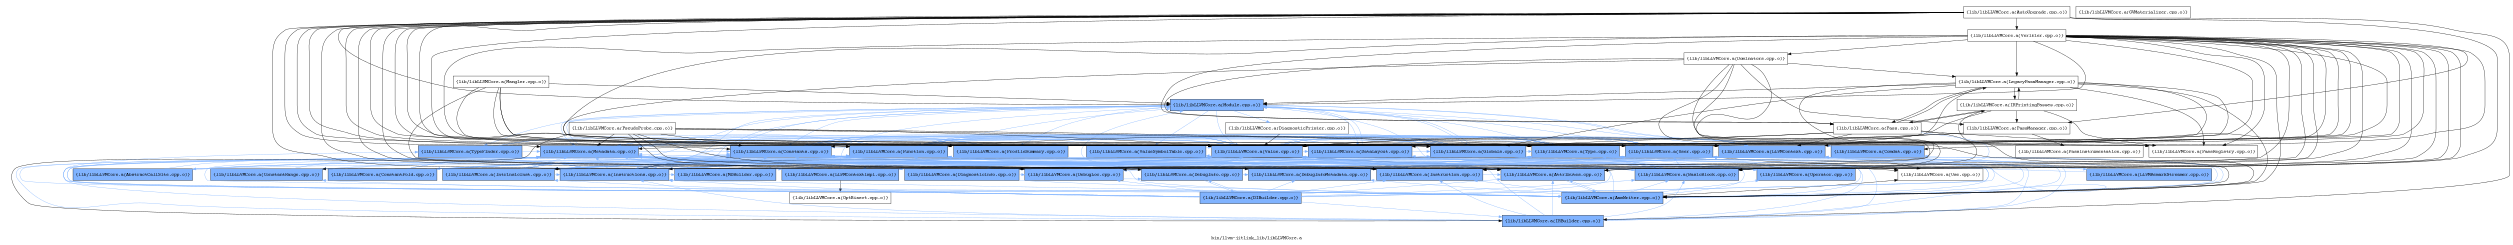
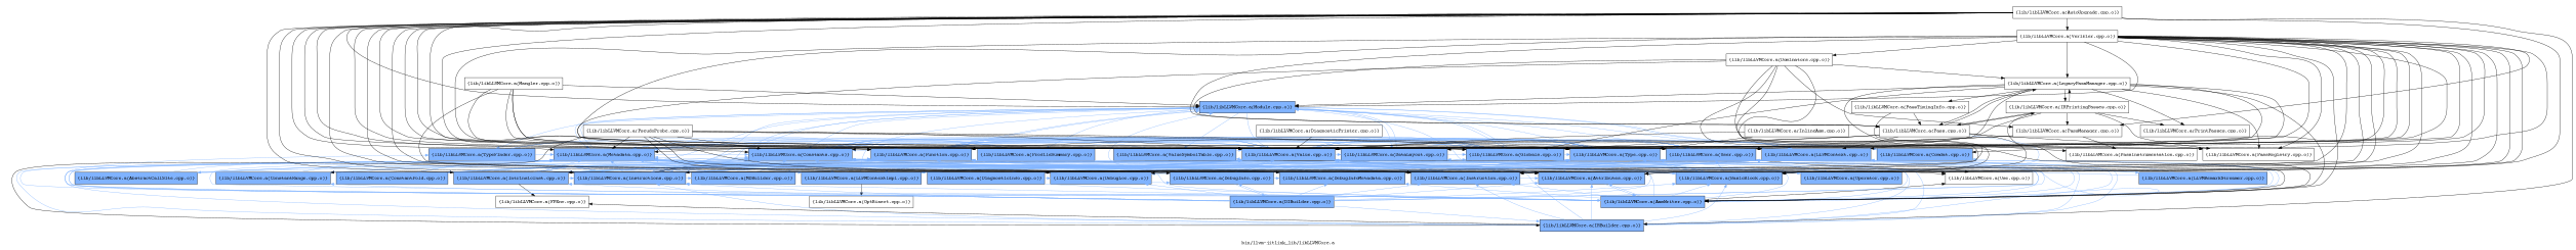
  digraph {
    fontname="Courier Prime"
    label="bin/llvm-jitlink_lib/libLLVMCore.a"
    rankdir=TB
    node [fillcolor="0.600000 0.5 1" fontname="Courier Prime" group=1 shape=box style=filled]
    edge [color="0.600000 0.5 1" fontname="Courier Prime"]
    n1 [label="{lib/libLLVMCore.a(Module.cpp.o)}"]
    n2 [label="{lib/libLLVMCore.a(Metadata.cpp.o)}"]
    n3 [label="{lib/libLLVMCore.a(Comdat.cpp.o)}"]
    n4 [label="{lib/libLLVMCore.a(Constants.cpp.o)}"]
    n5 [label="{lib/libLLVMCore.a(DataLayout.cpp.o)}"]
    n6 [label="{lib/libLLVMCore.a(Function.cpp.o)}"]
    n7 [label="{lib/libLLVMCore.a(Globals.cpp.o)}"]
    n8 [label="{lib/libLLVMCore.a(LLVMContext.cpp.o)}"]
    n9 [label="{lib/libLLVMCore.a(ProfileSummary.cpp.o)}"]
    n10 [label="{lib/libLLVMCore.a(Type.cpp.o)}"]
    n11 [label="{lib/libLLVMCore.a(TypeFinder.cpp.o)}"]
    n12 [label="{lib/libLLVMCore.a(User.cpp.o)}"]
    n13 [label="{lib/libLLVMCore.a(Value.cpp.o)}"]
    n14 [label="{lib/libLLVMCore.a(ValueSymbolTable.cpp.o)}"]
    n15 [label="{lib/libLLVMCore.a(LLVMContextImpl.cpp.o)}"]
    n16 [label="{lib/libLLVMCore.a(MDBuilder.cpp.o)}"]
    n17 [label="{lib/libLLVMCore.a(ConstantRange.cpp.o)}"]
    n18 [label="{lib/libLLVMCore.a(DebugInfoMetadata.cpp.o)}"]
    n19 [label="{lib/libLLVMCore.a(DebugLoc.cpp.o)}"]
    n20 [label="{lib/libLLVMCore.a(Operator.cpp.o)}"]
    n21 [label="{lib/libLLVMCore.a(ConstantFold.cpp.o)}"]
    n22 [label="{lib/libLLVMCore.a(Instruction.cpp.o)}"]
    n23 [label="{lib/libLLVMCore.a(Instructions.cpp.o)}"]
    n24 [label="{lib/libLLVMCore.a(AbstractCallSite.cpp.o)}"]
    n25 [label="{lib/libLLVMCore.a(Attributes.cpp.o)}"]
    n26 [label="{lib/libLLVMCore.a(BasicBlock.cpp.o)}"]
    n27 [label="{lib/libLLVMCore.a(IntrinsicInst.cpp.o)}"]
    n28 [label="{lib/libLLVMCore.a(LLVMRemarkStreamer.cpp.o)}"]
    n29 [label="{lib/libLLVMCore.a(DiagnosticInfo.cpp.o)}"]
    n30 [group=0 label="{lib/libLLVMCore.a(Use.cpp.o)}" fillcolor="" style=""]
    n31 [label="{lib/libLLVMCore.a(DebugInfo.cpp.o)}"]
    n32 [group=0 label="{lib/libLLVMCore.a(OptBisect.cpp.o)}" fillcolor="" style=""]
    n33 [label="{lib/libLLVMCore.a(AsmWriter.cpp.o)}"]
+   n34 [group=0 label="{lib/libLLVMCore.a(FPEnv.cpp.o)}" fillcolor="" style=""]
    n35 [label="{lib/libLLVMCore.a(DIBuilder.cpp.o)}"]
    n36 [label="{lib/libLLVMCore.a(IRBuilder.cpp.o)}"]
    n37 [group=0 label="{lib/libLLVMCore.a(Mangler.cpp.o)}" fillcolor="" style=""]
    n38 [group=0 label="{lib/libLLVMCore.a(PseudoProbe.cpp.o)}" fillcolor="" style=""]
    n39 [group=0 label="{lib/libLLVMCore.a(LegacyPassManager.cpp.o)}" fillcolor="" style=""]
    n40 [group=0 label="{lib/libLLVMCore.a(IRPrintingPasses.cpp.o)}" fillcolor="" style=""]
    n41 [group=0 label="{lib/libLLVMCore.a(Pass.cpp.o)}" fillcolor="" style=""]
    n42 [group=0 label="{lib/libLLVMCore.a(PassRegistry.cpp.o)}" fillcolor="" style=""]
+   n43 [group=0 label="{lib/libLLVMCore.a(PassTimingInfo.cpp.o)}" fillcolor="" style=""]
+   n44 [group=0 label="{lib/libLLVMCore.a(PrintPasses.cpp.o)}" fillcolor="" style=""]
    n45 [group=0 label="{lib/libLLVMCore.a(PassManager.cpp.o)}" fillcolor="" style=""]
    n46 [group=0 label="{lib/libLLVMCore.a(PassInstrumentation.cpp.o)}" fillcolor="" style=""]
    n47 [group=0 label="{lib/libLLVMCore.a(Dominators.cpp.o)}" fillcolor="" style=""]
+   n48 [group=0 label="{lib/libLLVMCore.a(InlineAsm.cpp.o)}" fillcolor="" style=""]
    n49 [group=0 label="{lib/libLLVMCore.a(AutoUpgrade.cpp.o)}" fillcolor="" style=""]
    n50 [group=0 label="{lib/libLLVMCore.a(Verifier.cpp.o)}" fillcolor="" style=""]
-   n51 [group=0 label="{lib/libLLVMCore.a(GVMaterializer.cpp.o)}" fillcolor="" style=""]
    n52 [group=0 label="{lib/libLLVMCore.a(DiagnosticPrinter.cpp.o)}" fillcolor="" style=""]
    subgraph sub_1 {
      rank=same
      n1
    }
    subgraph sub_2 {
      rank=same
      n2
      n3
      n4
      n5
      n6
      n7
      n8
      n9
      n10
      n11
      n12
      n13
      n14
    }
    subgraph sub_3 {
      rank=same
      n15
      n16
      n17
      n18
      n19
      n20
      n21
      n22
      n23
      n24
      n25
      n26
      n27
      n28
      n29
      n30
      n31
    }
    subgraph sub_4 {
      rank=same
      n32
      n33
+     n34
      n35
    }
    n1 -> n2
    n1 -> n3
    n1 -> n4
    n1 -> n5
-   n1 -> n52
+   n1 -> n6
    n1 -> n7
    n1 -> n8
    n1 -> n9
    n1 -> n10
    n1 -> n11
    n1 -> n12
    n1 -> n13
    n1 -> n14
    n2 -> n1
    n2 -> n4
    n2 -> n8
    n2 -> n10
    n2 -> n13
    n2 -> n15
    n2 -> n16
    n2 -> n17
    n2 -> n18
    n2 -> n19
    n3 -> n1
    n4 -> n6
    n4 -> n7
    n4 -> n10
    n4 -> n12
    n4 -> n13
    n4 -> n20
    n4 -> n21
    n4 -> n22
    n4 -> n23
    n5 -> n1
    n5 -> n7
    n5 -> n10
    n6 -> n1
    n6 -> n2
    n6 -> n4
    n6 -> n5
    n6 -> n7
    n6 -> n8
    n6 -> n10
    n6 -> n12
    n6 -> n13
    n6 -> n14
    n6 -> n16
    n6 -> n23
    n6 -> n24
    n6 -> n25
    n6 -> n26
    n6 -> n27
    n7 -> n1
    n7 -> n2
    n7 -> n4
    n7 -> n6
    n7 -> n10
    n7 -> n12
    n7 -> n13
    n7 -> n17
    n8 -> n15
    n8 -> n28
    n8 -> n29
    n9 -> n2
    n9 -> n4
    n9 -> n10
    n10 -> n4
    n11 -> n2
    n11 -> n6
    n11 -> n7
    n12 -> n27
    n12 -> n30 [color=""]
    n13 -> n2
    n13 -> n4
    n13 -> n5
    n13 -> n6
    n13 -> n7
    n13 -> n8
    n13 -> n10
    n13 -> n12
    n13 -> n14
    n13 -> n15
    n13 -> n20
    n13 -> n22
    n13 -> n23
    n13 -> n25
    n13 -> n27
    n13 -> n30 [color=""]
    n13 -> n31
    n14 -> n13
    n15 -> n1
    n15 -> n2
    n15 -> n4
    n15 -> n12
    n15 -> n13
    n15 -> n18
    n15 -> n32 [color=""]
    n16 -> n2
    n16 -> n4
    n16 -> n10
    n16 -> n13
    n17 -> n23
    n18 -> n2
    n18 -> n4
    n18 -> n8
    n18 -> n10
    n18 -> n15
    n19 -> n2
    n19 -> n18
    n19 -> n31
    n20 -> n4
    n20 -> n5
    n20 -> n10
    n21 -> n1
    n21 -> n4
    n21 -> n6
    n21 -> n7
    n21 -> n10
    n21 -> n13
    n21 -> n20
    n21 -> n23
    n22 -> n2
    n22 -> n4
    n22 -> n12
    n22 -> n13
    n22 -> n23
    n22 -> n25
    n22 -> n26
    n23 -> n1
    n23 -> n2
    n23 -> n4
    n23 -> n5
    n23 -> n6
    n23 -> n10
    n23 -> n12
    n23 -> n13
    n23 -> n15
    n23 -> n16
    n23 -> n20
    n23 -> n22
    n23 -> n25
    n23 -> n26
    n23 -> n30 [color=""]
    n24 -> n2
    n24 -> n4
    n24 -> n12
    n24 -> n23
    n25 -> n6
    n25 -> n33
    n26 -> n2
    n26 -> n4
    n26 -> n10
    n26 -> n12
    n26 -> n13
    n26 -> n14
    n26 -> n22
    n26 -> n23
    n27 -> n1
    n27 -> n2
    n27 -> n4
    n27 -> n5
    n27 -> n10
    n27 -> n12
    n27 -> n13
    n27 -> n18
    n27 -> n22
    n27 -> n23
    n27 -> n26
+   n27 -> n34 [color=""]
    n28 -> n8
    n28 -> n13
    n28 -> n29
    n29 -> n2
    n29 -> n6
    n29 -> n8
    n29 -> n13
    n29 -> n19
    n29 -> n22
    n29 -> n33
    n31 -> n1
    n31 -> n2
    n31 -> n6
    n31 -> n13
    n31 -> n18
    n31 -> n19
    n31 -> n22
    n31 -> n35
    n33 -> n1
    n33 -> n2
    n33 -> n3
    n33 -> n4
    n33 -> n6
    n33 -> n7
    n33 -> n8
    n33 -> n10
    n33 -> n11
    n33 -> n12
    n33 -> n13
    n33 -> n17
    n33 -> n18
-   n33 -> n20
    n33 -> n22
    n33 -> n23
    n33 -> n25
    n33 -> n26
    n33 -> n27
    n33 -> n30 [color=""]
    n35 -> n1
    n35 -> n2
    n35 -> n4
    n35 -> n6
    n35 -> n10
    n35 -> n12
    n35 -> n13
    n35 -> n18
    n35 -> n19
    n35 -> n22
    n35 -> n23
    n35 -> n25
    n35 -> n26
    n35 -> n31
    n35 -> n36
    n36 -> n2
    n36 -> n4
    n36 -> n5
    n36 -> n6
    n36 -> n7
    n36 -> n10
    n36 -> n12
    n36 -> n13
    n36 -> n22
    n36 -> n23
    n36 -> n25
    n36 -> n26
+   n36 -> n34 [color=""]
    n37 -> n1 [color=""]
    n37 -> n5 [color=""]
    n37 -> n6 [color=""]
    n37 -> n7 [color=""]
    n37 -> n13 [color=""]
    n37 -> n25 [color=""]
    n38 -> n2 [color=""]
    n38 -> n4 [color=""]
    n38 -> n10 [color=""]
    n38 -> n12 [color=""]
    n38 -> n13 [color=""]
    n38 -> n18 [color=""]
    n38 -> n19 [color=""]
    n38 -> n22 [color=""]
    n38 -> n36 [color=""]
    n39 -> n1 [color=""]
    n39 -> n6 [color=""]
    n39 -> n7 [color=""]
    n39 -> n8 [color=""]
    n39 -> n13 [color=""]
    n39 -> n29 [color=""]
    n39 -> n33 [color=""]
    n39 -> n40 [color=""]
    n39 -> n41 [color=""]
    n39 -> n42 [color=""]
+   n39 -> n43 [color=""]
+   n39 -> n44 [color=""]
    n40 -> n13 [color=""]
    n40 -> n33 [color=""]
    n40 -> n39 [color=""]
    n40 -> n41 [color=""]
    n40 -> n42 [color=""]
+   n40 -> n44 [color=""]
    n40 -> n45 [color=""]
    n41 -> n6 [color=""]
    n41 -> n8 [color=""]
    n41 -> n13 [color=""]
    n41 -> n25 [color=""]
    n41 -> n26
    n41 -> n39 [color=""]
    n41 -> n40 [color=""]
    n41 -> n42 [color=""]
+   n43 -> n41 [color=""]
+   n43 -> n46 [color=""]
    n45 -> n7 [color=""]
    n45 -> n13 [color=""]
    n45 -> n46 [color=""]
    n47 -> n13 [color=""]
    n47 -> n22 [color=""]
    n47 -> n26 [color=""]
    n47 -> n33 [color=""]
    n47 -> n39 [color=""]
    n47 -> n41 [color=""]
    n47 -> n42 [color=""]
    n47 -> n45 [color=""]
+   n48 -> n10 [color=""]
+   n48 -> n13 [color=""]
    n49 -> n1 [color=""]
    n49 -> n2 [color=""]
    n49 -> n4 [color=""]
    n49 -> n5 [color=""]
    n49 -> n6 [color=""]
    n49 -> n7 [color=""]
    n49 -> n8 [color=""]
    n49 -> n10 [color=""]
    n49 -> n12 [color=""]
    n49 -> n13 [color=""]
    n49 -> n22 [color=""]
    n49 -> n23 [color=""]
    n49 -> n25 [color=""]
    n49 -> n26 [color=""]
+   n49 -> n27 [color=""]
    n49 -> n31 [color=""]
    n49 -> n36 [color=""]
    n49 -> n50 [color=""]
    n50 -> n1 [color=""]
    n50 -> n2 [color=""]
    n50 -> n3 [color=""]
    n50 -> n4 [color=""]
    n50 -> n5 [color=""]
    n50 -> n6 [color=""]
    n50 -> n7 [color=""]
    n50 -> n8 [color=""]
    n50 -> n10 [color=""]
    n50 -> n12 [color=""]
    n50 -> n13 [color=""]
    n50 -> n17 [color=""]
    n50 -> n18 [color=""]
    n50 -> n19 [color=""]
    n50 -> n22 [color=""]
    n50 -> n23 [color=""]
    n50 -> n25 [color=""]
    n50 -> n26 [color=""]
    n50 -> n27 [color=""]
    n50 -> n33 [color=""]
    n50 -> n39 [color=""]
    n50 -> n41 [color=""]
    n50 -> n42 [color=""]
    n50 -> n45 [color=""]
    n50 -> n47 [color=""]
    n52 -> n13 [color=""]
  }
